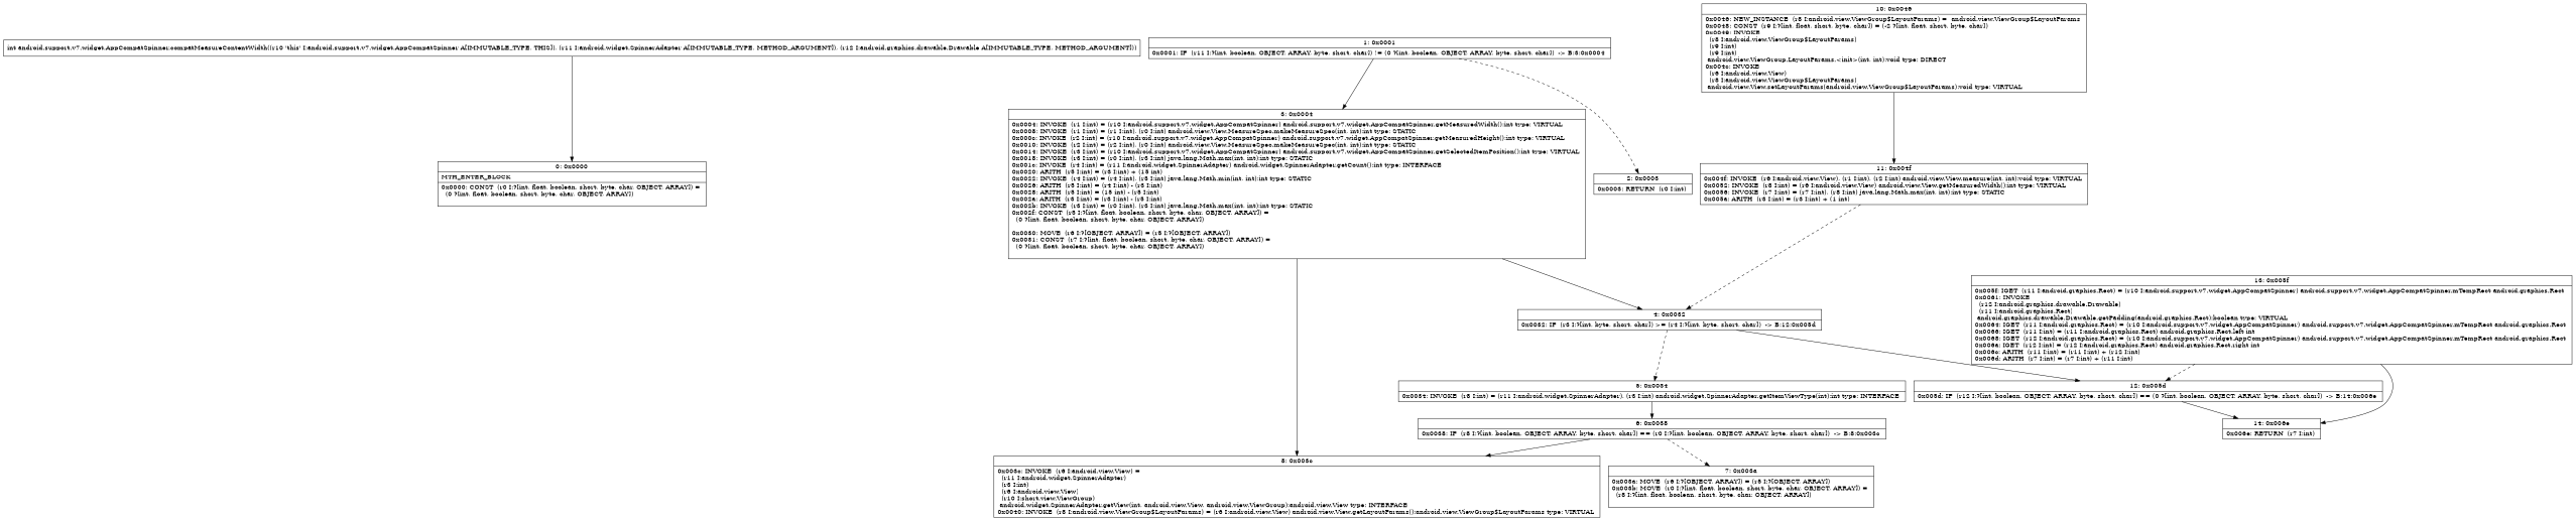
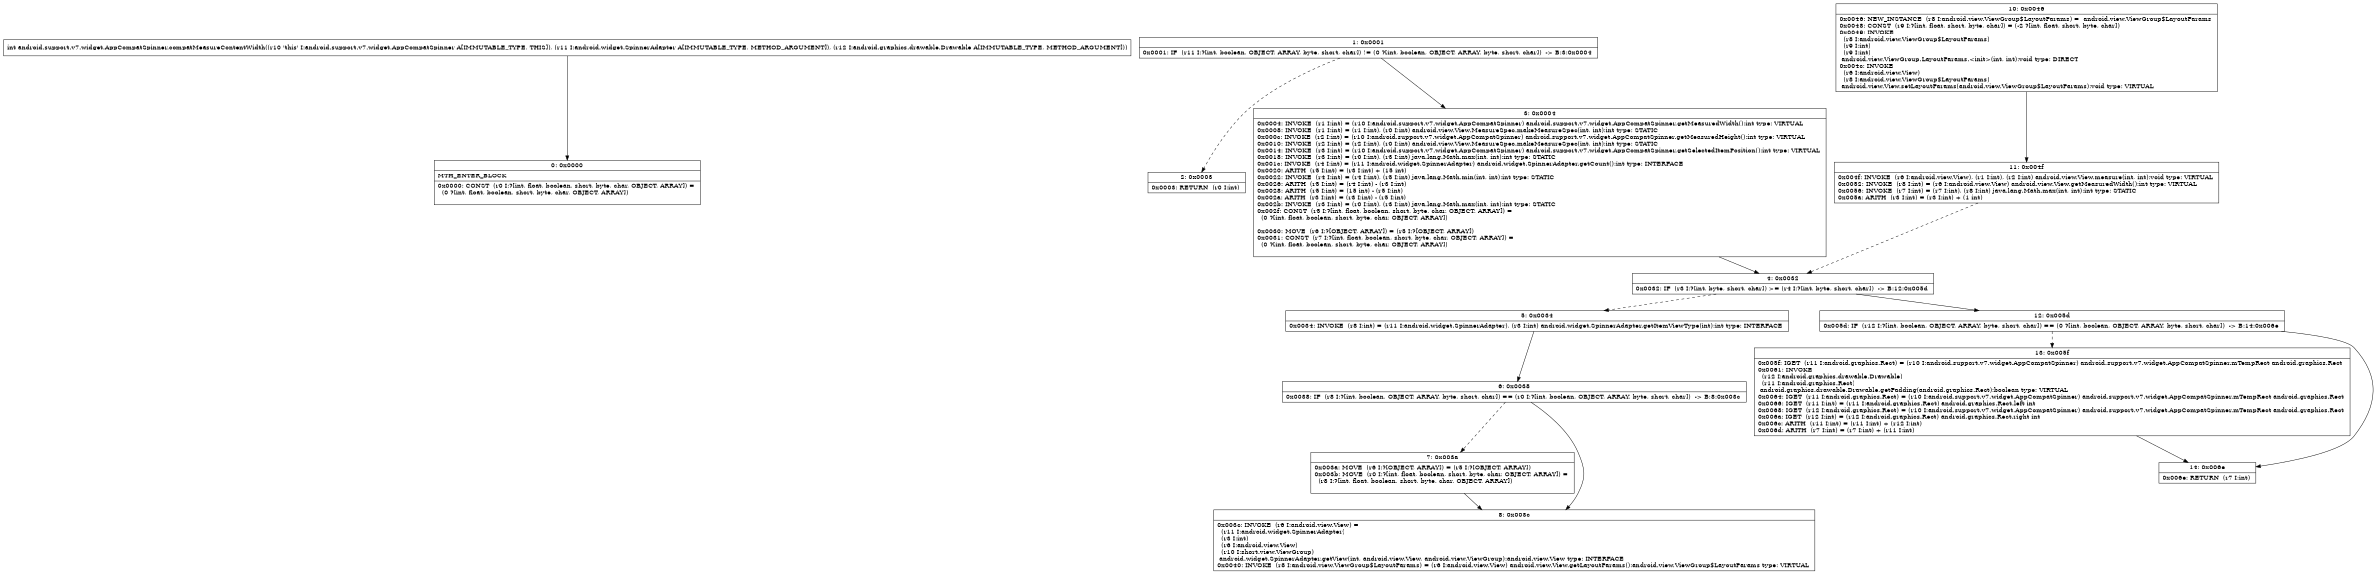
  digraph {
    node [shape=record]
    n1 [label="{0\:\ 0x0000|MTH_ENTER_BLOCK\l|0x0000: CONST  (r0 I:?[int, float, boolean, short, byte, char, OBJECT, ARRAY]) = \l  (0 ?[int, float, boolean, short, byte, char, OBJECT, ARRAY])\l \l}"]
    n2 [label="{1\:\ 0x0001|0x0001: IF  (r11 I:?[int, boolean, OBJECT, ARRAY, byte, short, char]) != (0 ?[int, boolean, OBJECT, ARRAY, byte, short, char])  \-\> B:3:0x0004 \l}"]
    n3 [label="{2\:\ 0x0003|0x0003: RETURN  (r0 I:int) \l}"]
    n4 [label="{3\:\ 0x0004|0x0004: INVOKE  (r1 I:int) = (r10 I:android.support.v7.widget.AppCompatSpinner) android.support.v7.widget.AppCompatSpinner.getMeasuredWidth():int type: VIRTUAL \l0x0008: INVOKE  (r1 I:int) = (r1 I:int), (r0 I:int) android.view.View.MeasureSpec.makeMeasureSpec(int, int):int type: STATIC \l0x000c: INVOKE  (r2 I:int) = (r10 I:android.support.v7.widget.AppCompatSpinner) android.support.v7.widget.AppCompatSpinner.getMeasuredHeight():int type: VIRTUAL \l0x0010: INVOKE  (r2 I:int) = (r2 I:int), (r0 I:int) android.view.View.MeasureSpec.makeMeasureSpec(int, int):int type: STATIC \l0x0014: INVOKE  (r3 I:int) = (r10 I:android.support.v7.widget.AppCompatSpinner) android.support.v7.widget.AppCompatSpinner.getSelectedItemPosition():int type: VIRTUAL \l0x0018: INVOKE  (r3 I:int) = (r0 I:int), (r3 I:int) java.lang.Math.max(int, int):int type: STATIC \l0x001c: INVOKE  (r4 I:int) = (r11 I:android.widget.SpinnerAdapter) android.widget.SpinnerAdapter.getCount():int type: INTERFACE \l0x0020: ARITH  (r5 I:int) = (r3 I:int) + (15 int) \l0x0022: INVOKE  (r4 I:int) = (r4 I:int), (r5 I:int) java.lang.Math.min(int, int):int type: STATIC \l0x0026: ARITH  (r5 I:int) = (r4 I:int) \- (r3 I:int) \l0x0028: ARITH  (r5 I:int) = (15 int) \- (r5 I:int) \l0x002a: ARITH  (r3 I:int) = (r3 I:int) \- (r5 I:int) \l0x002b: INVOKE  (r3 I:int) = (r0 I:int), (r3 I:int) java.lang.Math.max(int, int):int type: STATIC \l0x002f: CONST  (r5 I:?[int, float, boolean, short, byte, char, OBJECT, ARRAY]) = \l  (0 ?[int, float, boolean, short, byte, char, OBJECT, ARRAY])\l \l0x0030: MOVE  (r6 I:?[OBJECT, ARRAY]) = (r5 I:?[OBJECT, ARRAY]) \l0x0031: CONST  (r7 I:?[int, float, boolean, short, byte, char, OBJECT, ARRAY]) = \l  (0 ?[int, float, boolean, short, byte, char, OBJECT, ARRAY])\l \l}"]
    n5 [label="{4\:\ 0x0032|0x0032: IF  (r3 I:?[int, byte, short, char]) \>= (r4 I:?[int, byte, short, char])  \-\> B:12:0x005d \l}"]
    n6 [label="{5\:\ 0x0034|0x0034: INVOKE  (r8 I:int) = (r11 I:android.widget.SpinnerAdapter), (r3 I:int) android.widget.SpinnerAdapter.getItemViewType(int):int type: INTERFACE \l}"]
    n7 [label="{12\:\ 0x005d|0x005d: IF  (r12 I:?[int, boolean, OBJECT, ARRAY, byte, short, char]) == (0 ?[int, boolean, OBJECT, ARRAY, byte, short, char])  \-\> B:14:0x006e \l}"]
    n8 [label="{6\:\ 0x0038|0x0038: IF  (r8 I:?[int, boolean, OBJECT, ARRAY, byte, short, char]) == (r0 I:?[int, boolean, OBJECT, ARRAY, byte, short, char])  \-\> B:8:0x003c \l}"]
    n9 [label="{13\:\ 0x005f|0x005f: IGET  (r11 I:android.graphics.Rect) = (r10 I:android.support.v7.widget.AppCompatSpinner) android.support.v7.widget.AppCompatSpinner.mTempRect android.graphics.Rect \l0x0061: INVOKE  \l  (r12 I:android.graphics.drawable.Drawable)\l  (r11 I:android.graphics.Rect)\l android.graphics.drawable.Drawable.getPadding(android.graphics.Rect):boolean type: VIRTUAL \l0x0064: IGET  (r11 I:android.graphics.Rect) = (r10 I:android.support.v7.widget.AppCompatSpinner) android.support.v7.widget.AppCompatSpinner.mTempRect android.graphics.Rect \l0x0066: IGET  (r11 I:int) = (r11 I:android.graphics.Rect) android.graphics.Rect.left int \l0x0068: IGET  (r12 I:android.graphics.Rect) = (r10 I:android.support.v7.widget.AppCompatSpinner) android.support.v7.widget.AppCompatSpinner.mTempRect android.graphics.Rect \l0x006a: IGET  (r12 I:int) = (r12 I:android.graphics.Rect) android.graphics.Rect.right int \l0x006c: ARITH  (r11 I:int) = (r11 I:int) + (r12 I:int) \l0x006d: ARITH  (r7 I:int) = (r7 I:int) + (r11 I:int) \l}"]
    n10 [label="{14\:\ 0x006e|0x006e: RETURN  (r7 I:int) \l}"]
    n11 [label="{7\:\ 0x003a|0x003a: MOVE  (r6 I:?[OBJECT, ARRAY]) = (r5 I:?[OBJECT, ARRAY]) \l0x003b: MOVE  (r0 I:?[int, float, boolean, short, byte, char, OBJECT, ARRAY]) = \l  (r8 I:?[int, float, boolean, short, byte, char, OBJECT, ARRAY])\l \l}"]
    n12 [label="{8\:\ 0x003c|0x003c: INVOKE  (r6 I:android.view.View) = \l  (r11 I:android.widget.SpinnerAdapter)\l  (r3 I:int)\l  (r6 I:android.view.View)\l  (r10 I:short.view.ViewGroup)\l android.widget.SpinnerAdapter.getView(int, android.view.View, android.view.ViewGroup):android.view.View type: INTERFACE \l0x0040: INVOKE  (r8 I:android.view.ViewGroup$LayoutParams) = (r6 I:android.view.View) android.view.View.getLayoutParams():android.view.ViewGroup$LayoutParams type: VIRTUAL \l}"]
    n13 [label="{10\:\ 0x0046|0x0046: NEW_INSTANCE  (r8 I:android.view.ViewGroup$LayoutParams) =  android.view.ViewGroup$LayoutParams \l0x0048: CONST  (r9 I:?[int, float, short, byte, char]) = (\-2 ?[int, float, short, byte, char]) \l0x0049: INVOKE  \l  (r8 I:android.view.ViewGroup$LayoutParams)\l  (r9 I:int)\l  (r9 I:int)\l android.view.ViewGroup.LayoutParams.\<init\>(int, int):void type: DIRECT \l0x004c: INVOKE  \l  (r6 I:android.view.View)\l  (r8 I:android.view.ViewGroup$LayoutParams)\l android.view.View.setLayoutParams(android.view.ViewGroup$LayoutParams):void type: VIRTUAL \l}"]
    n14 [label="{11\:\ 0x004f|0x004f: INVOKE  (r6 I:android.view.View), (r1 I:int), (r2 I:int) android.view.View.measure(int, int):void type: VIRTUAL \l0x0052: INVOKE  (r8 I:int) = (r6 I:android.view.View) android.view.View.getMeasuredWidth():int type: VIRTUAL \l0x0056: INVOKE  (r7 I:int) = (r7 I:int), (r8 I:int) java.lang.Math.max(int, int):int type: STATIC \l0x005a: ARITH  (r3 I:int) = (r3 I:int) + (1 int) \l}"]
    n15 [label="{int android.support.v7.widget.AppCompatSpinner.compatMeasureContentWidth((r10 'this' I:android.support.v7.widget.AppCompatSpinner A[IMMUTABLE_TYPE, THIS]), (r11 I:android.widget.SpinnerAdapter A[IMMUTABLE_TYPE, METHOD_ARGUMENT]), (r12 I:android.graphics.drawable.Drawable A[IMMUTABLE_TYPE, METHOD_ARGUMENT])) }"]
    n2 -> n3 [style=dashed]
    n2 -> n4
    n4 -> n5
    n5 -> n6 [style=dashed]
    n5 -> n7
    n6 -> n8
-   n9 -> n7 [style=dashed]
+   n7 -> n9 [style=dashed]
    n7 -> n10
    n8 -> n11 [style=dashed]
    n8 -> n12
    n9 -> n10
-   n4 -> n12
+   n11 -> n12
    n13 -> n14
    n14 -> n5 [style=dashed]
    n15 -> n1
  }
